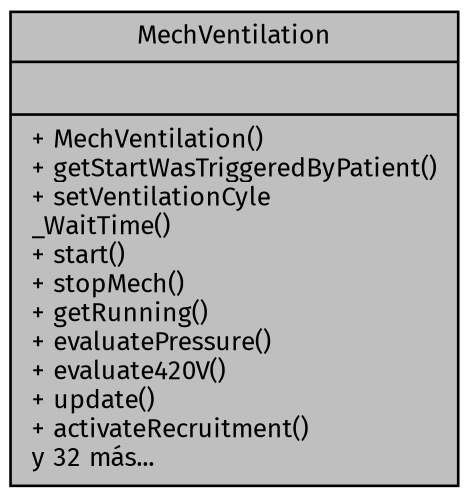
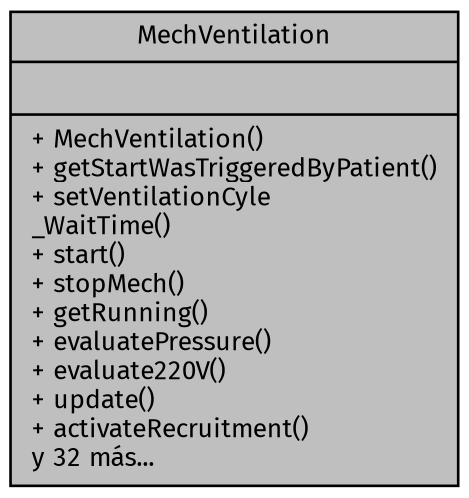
  digraph {
    fontname="Fira Sans"
-   n1 [color=black fillcolor=grey75 fontcolor=black fontname="Fira Sans" fontsize=10 height=0.2 label="{MechVentilation\n||+ MechVentilation()\l+ getStartWasTriggeredByPatient()\l+ setVentilationCyle\l_WaitTime()\l+ start()\l+ stopMech()\l+ getRunning()\l+ evaluatePressure()\l+ evaluate420V()\l+ update()\l+ activateRecruitment()\ly 32 más...\l}" shape=record style=filled width=0.4]
+   n1 [color=black fillcolor=grey75 fontcolor=black fontname="Fira Sans" fontsize=10 height=0.2 label="{MechVentilation\n||+ MechVentilation()\l+ getStartWasTriggeredByPatient()\l+ setVentilationCyle\l_WaitTime()\l+ start()\l+ stopMech()\l+ getRunning()\l+ evaluatePressure()\l+ evaluate220V()\l+ update()\l+ activateRecruitment()\ly 32 más...\l}" shape=record style=filled width=0.4]
  }
